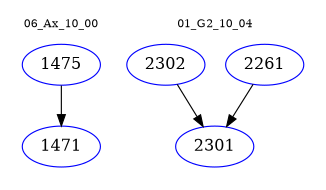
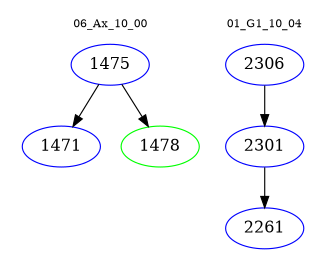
  digraph {
    node [color=blue]
    edge [color=black]
    n1 [label=1475]
    n2 [label=1471]
+   n3 [color=green label=1478]
    n4 [label=2301]
    n5 [label=2261]
-   n6 [label=2302]
+   n6 [label=2306]
    subgraph cluster_1 {
      color=white
      fontsize=10
      label="06_Ax_10_00"
      n1
      n2
+     n3
    }
    subgraph cluster_2 {
      color=white
      fontsize=10
-     label="01_G2_10_04"
+     label="01_G1_10_04"
      n4
      n5
      n6
    }
    n1 -> n2
-   n5 -> n4
+   n1 -> n3
+   n4 -> n5
    n6 -> n4
  }
